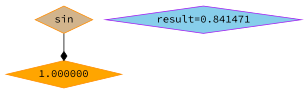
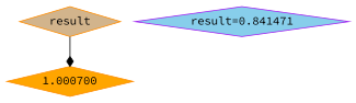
  digraph {
    fontname="Source Code Pro"
    node [shape=diamond style=filled color=darkorange fontname="Source Code Pro"]
-   n1 [fillcolor=tan label=sin]
-   n2 [fillcolor=orange label=1.000000]
+   n1 [fillcolor=tan label=result]
+   n2 [fillcolor=orange label=1.000700]
    "result=0.841471" [fillcolor=skyblue color=purple]
    n1 -> n2 [style=solid arrowhead=diamond fontname="Source Code Pro"]
  }
